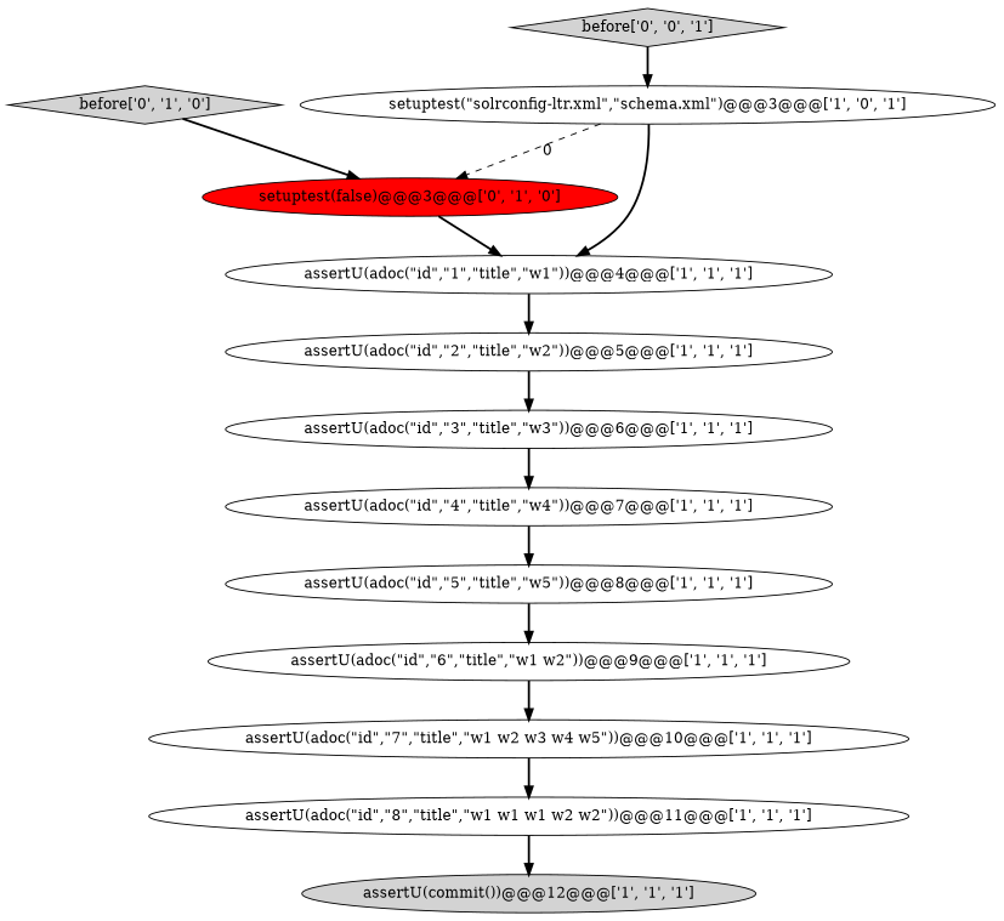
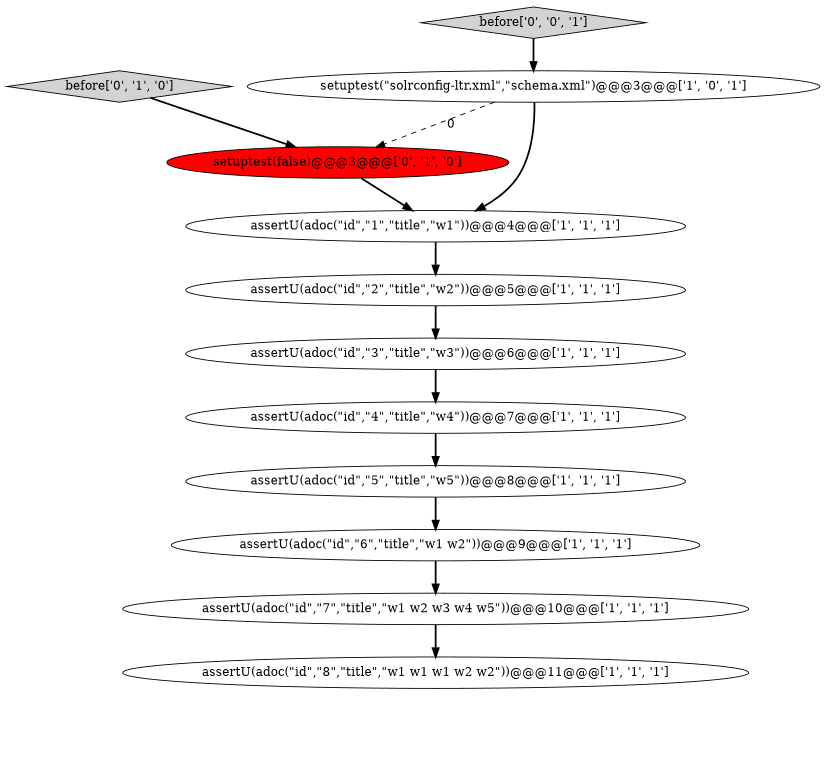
  digraph {
    node [fillcolor=white shape=ellipse style=filled]
    edge [style=bold]
    n1 [label="setuptest(\"solrconfig-ltr.xml\",\"schema.xml\")@@@3@@@['1', '0', '1']"]
    n2 [label="assertU(adoc(\"id\",\"1\",\"title\",\"w1\"))@@@4@@@['1', '1', '1']"]
    n3 [fillcolor=red label="setuptest(false)@@@3@@@['0', '1', '0']"]
    n4 [label="assertU(adoc(\"id\",\"2\",\"title\",\"w2\"))@@@5@@@['1', '1', '1']"]
    n5 [label="assertU(adoc(\"id\",\"3\",\"title\",\"w3\"))@@@6@@@['1', '1', '1']"]
    n6 [label="assertU(adoc(\"id\",\"4\",\"title\",\"w4\"))@@@7@@@['1', '1', '1']"]
    n7 [label="assertU(adoc(\"id\",\"5\",\"title\",\"w5\"))@@@8@@@['1', '1', '1']"]
    n8 [fillcolor=lightgray label="before['0', '0', '1']" shape=diamond]
    n9 [fillcolor=lightgray label="before['0', '1', '0']" shape=diamond]
    n10 [label="assertU(adoc(\"id\",\"7\",\"title\",\"w1 w2 w3 w4 w5\"))@@@10@@@['1', '1', '1']"]
    n11 [label="assertU(adoc(\"id\",\"8\",\"title\",\"w1 w1 w1 w2 w2\"))@@@11@@@['1', '1', '1']"]
-   n12 [fillcolor=lightgray label="assertU(commit())@@@12@@@['1', '1', '1']"]
    n13 [label="assertU(adoc(\"id\",\"6\",\"title\",\"w1 w2\"))@@@9@@@['1', '1', '1']"]
    n1 -> n2
    n1 -> n3 [label=0 style=dashed]
    n2 -> n4
    n3 -> n2
    n4 -> n5
    n5 -> n6
    n6 -> n7
    n7 -> n13
    n8 -> n1
    n9 -> n3
    n10 -> n11
-   n11 -> n12
    n13 -> n10
  }
